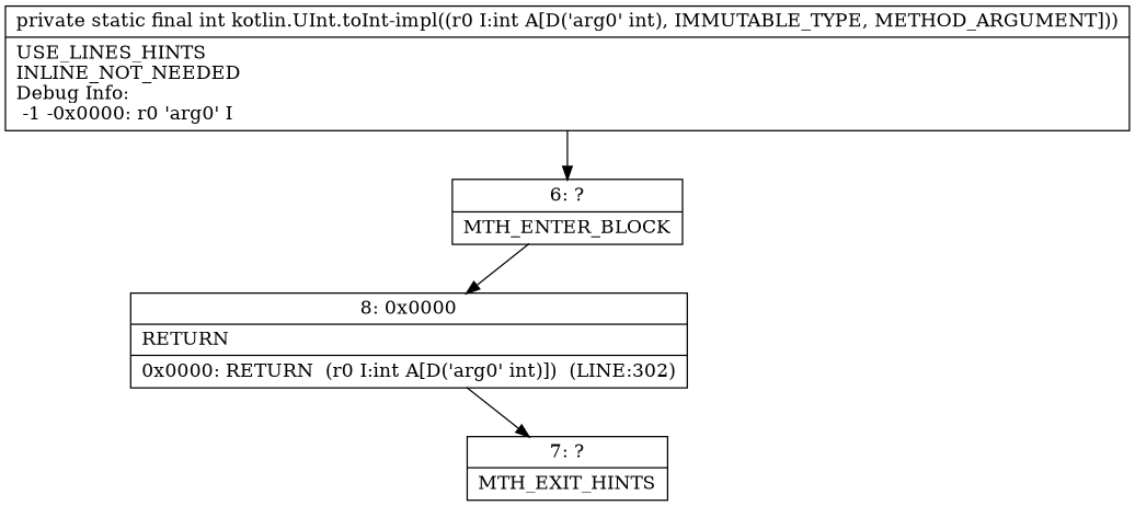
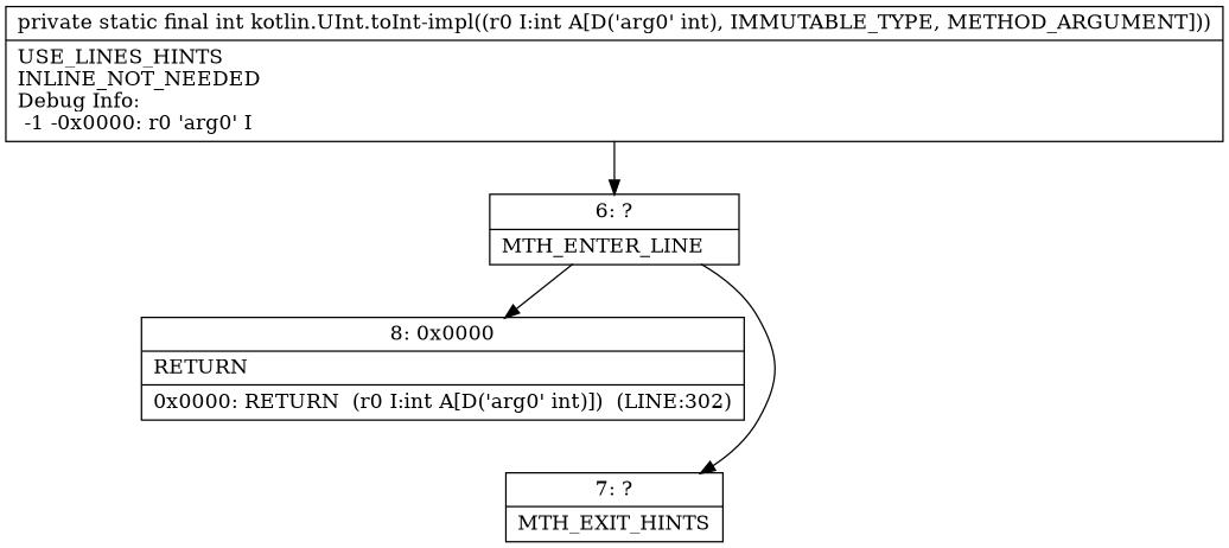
  digraph {
    node [shape=record]
-   n1 [label="{6\:\ ?|MTH_ENTER_BLOCK\l}"]
+   n1 [label="{6\:\ ?|MTH_ENTER_LINE\l}"]
    n2 [label="{8\:\ 0x0000|RETURN\l|0x0000: RETURN  (r0 I:int A[D('arg0' int)])  (LINE:302)\l}"]
    n3 [label="{7\:\ ?|MTH_EXIT_HINTS\l}"]
    n4 [label="{private static final int kotlin.UInt.toInt\-impl((r0 I:int A[D('arg0' int), IMMUTABLE_TYPE, METHOD_ARGUMENT]))  | USE_LINES_HINTS\lINLINE_NOT_NEEDED\lDebug Info:\l  \-1 \-0x0000: r0 'arg0' I\l}"]
    n1 -> n2
-   n2 -> n3
+   n1 -> n3
    n4 -> n1
  }
